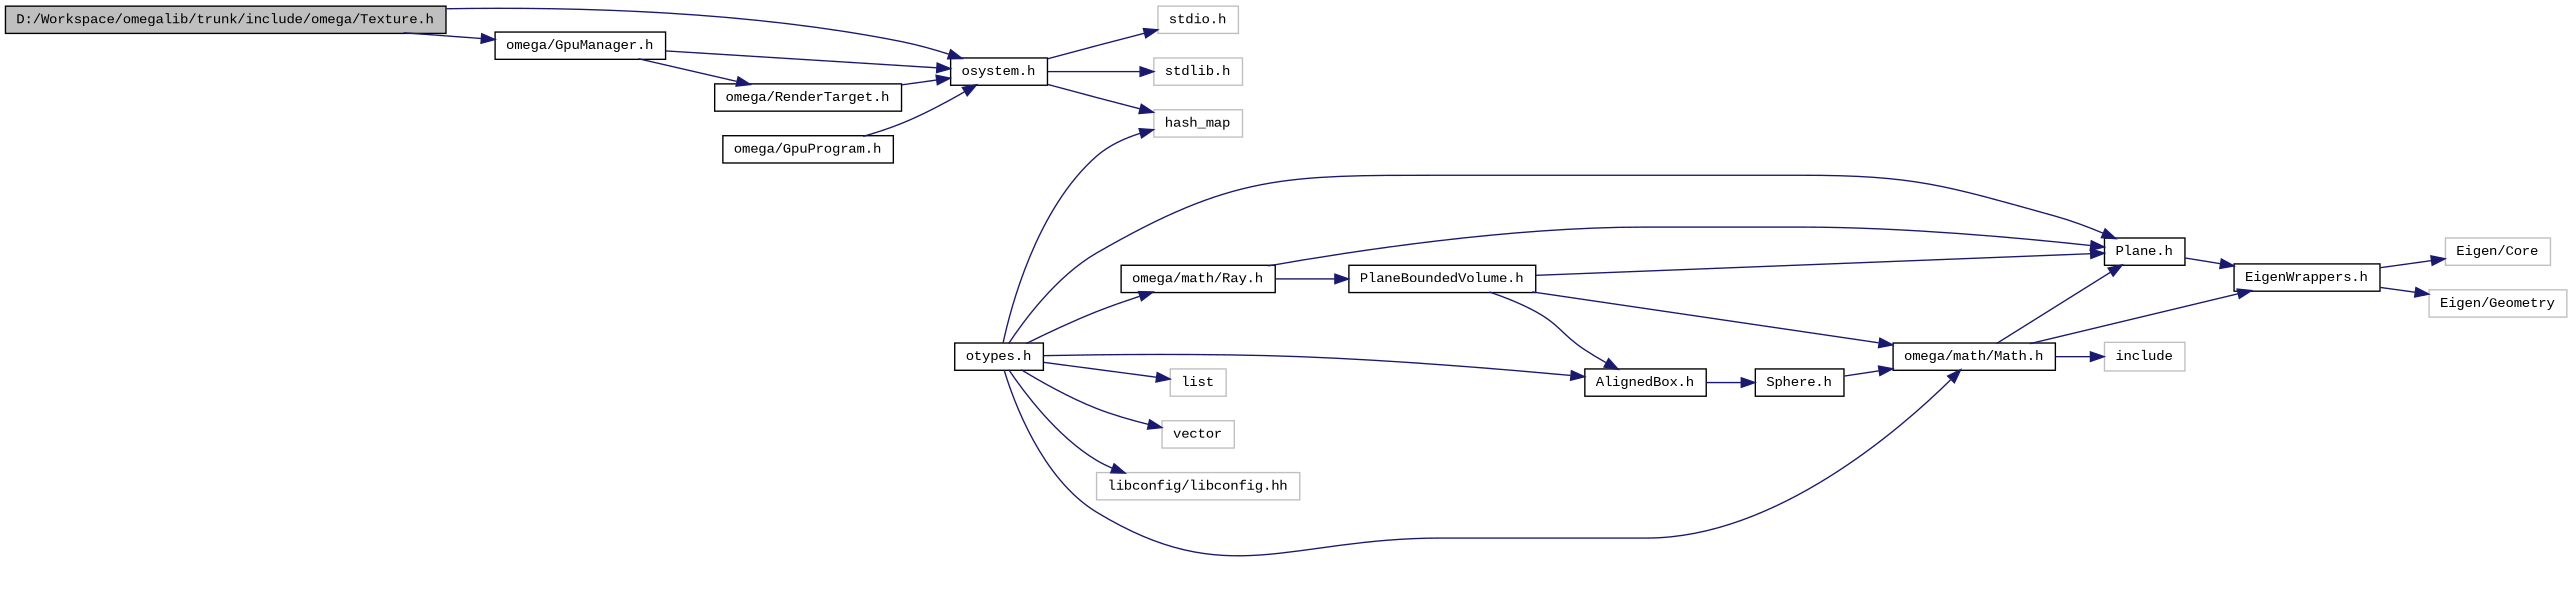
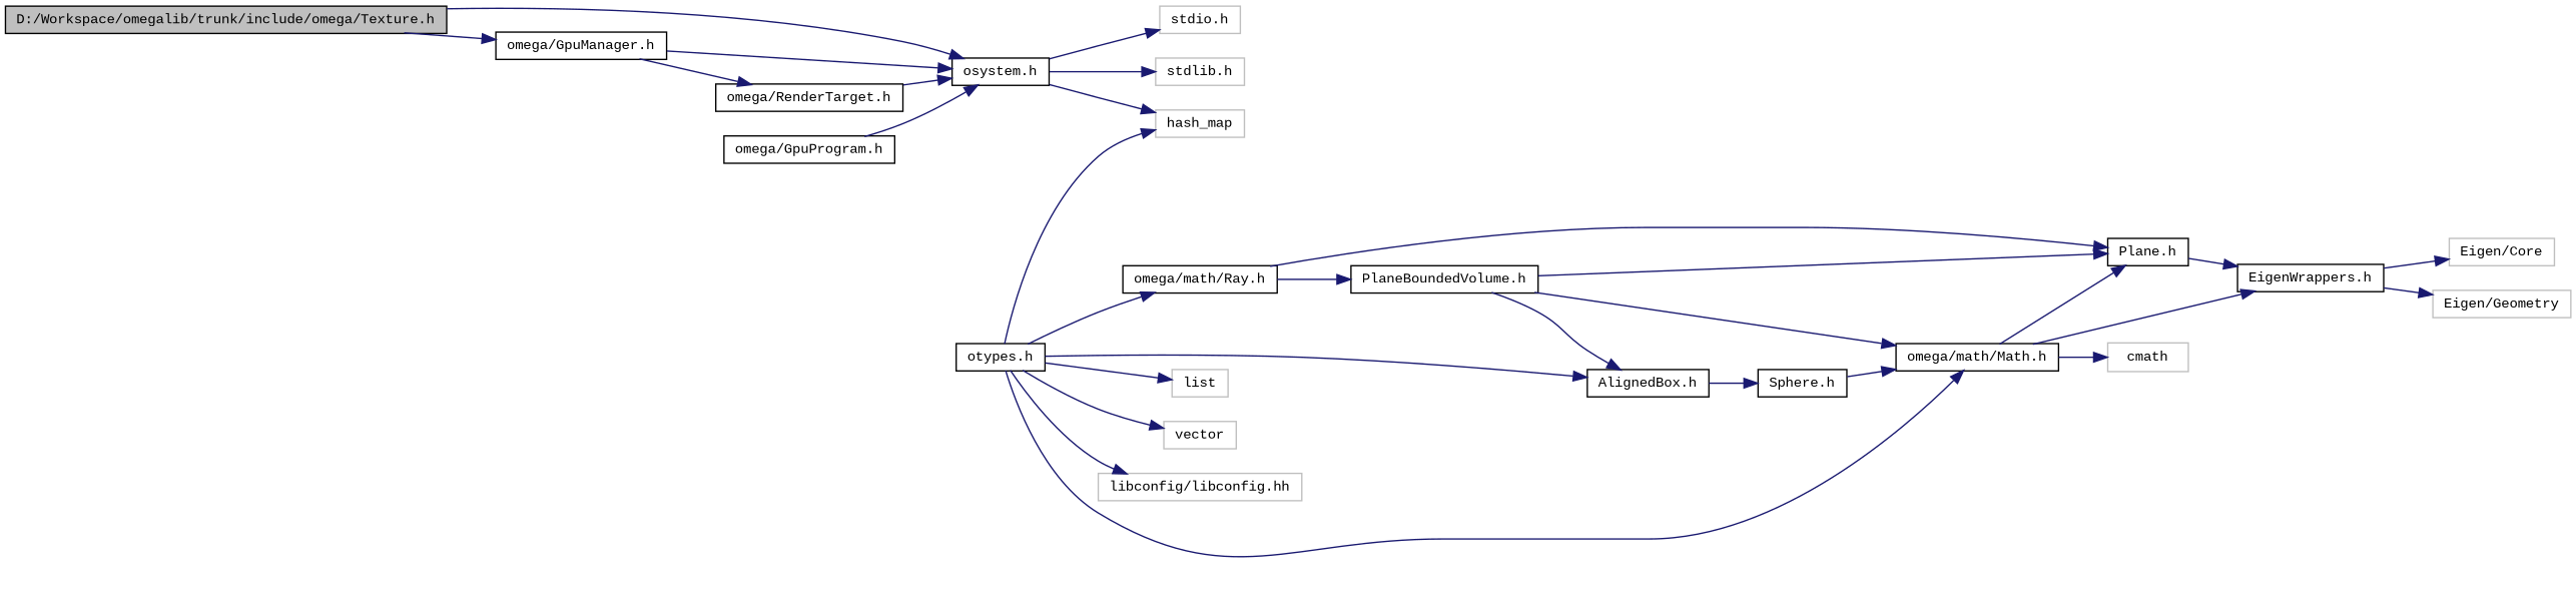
  digraph {
    fontname="Liberation Mono"
    rankdir=LR
    node [color=black fontname="Liberation Mono" fontsize=10 shape=record]
    edge [color=midnightblue fontname="Liberation Mono" fontsize=10 labelfontname="FreeSans.ttf" labelfontsize=10 style=solid]
    n1 [fillcolor=grey75 fontcolor=black height=0.2 label="D:/Workspace/omegalib/trunk/include/omega/Texture.h" style=filled width=0.4]
    n2 [height=0.2 label="osystem.h" width=0.4]
    n3 [height=0.2 label="omega/GpuManager.h" width=0.4]
    n4 [color=grey75 height=0.2 label="stdio.h" width=0.4]
    n5 [color=grey75 height=0.2 label="stdlib.h" width=0.4]
    n6 [color=grey75 height=0.2 label=hash_map width=0.4]
    n7 [height=0.2 label="omega/RenderTarget.h" width=0.4]
    n8 [height=0.2 label="otypes.h" width=0.4]
    n9 [color=grey75 height=0.2 label=list width=0.4]
    n10 [color=grey75 height=0.2 label=vector width=0.4]
    n11 [color=grey75 height=0.2 label="libconfig/libconfig.hh" width=0.4]
    n12 [height=0.2 label="omega/math/Math.h" width=0.4]
    n13 [height=0.2 label="Plane.h" width=0.4]
    n14 [height=0.2 label="omega/math/Ray.h" width=0.4]
    n15 [height=0.2 label="AlignedBox.h" width=0.4]
-   n16 [color=grey75 height=0.2 label=include width=0.4]
+   n16 [color=grey75 height=0.2 label=cmath width=0.4]
    n17 [height=0.2 label="EigenWrappers.h" width=0.4]
    n18 [height=0.2 label="PlaneBoundedVolume.h" width=0.4]
    n19 [height=0.2 label="Sphere.h" width=0.4]
    n20 [color=grey75 height=0.2 label="Eigen/Core" width=0.4]
    n21 [color=grey75 height=0.2 label="Eigen/Geometry" width=0.4]
    n22 [height=0.2 label="omega/GpuProgram.h" width=0.4]
    n1 -> n2
    n1 -> n3
    n2 -> n4
    n2 -> n5
    n2 -> n6
    n3 -> n2
    n3 -> n7
    n7 -> n2
    n8 -> n6
    n8 -> n9
    n8 -> n10
    n8 -> n11
    n8 -> n12
-   n8 -> n13
    n8 -> n14
    n8 -> n15
    n12 -> n13
    n12 -> n16
    n12 -> n17
    n13 -> n17
    n14 -> n13
    n14 -> n18
    n15 -> n19
    n17 -> n20
    n17 -> n21
    n18 -> n12
    n18 -> n13
    n18 -> n15
    n19 -> n12
    n22 -> n2
  }
